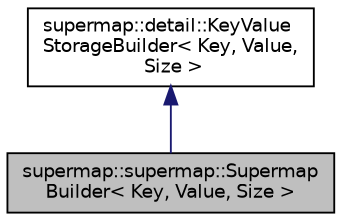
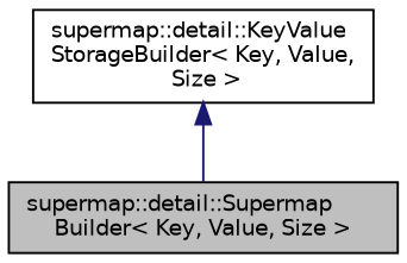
  digraph {
    node [color=black fontname=Helvetica fontsize=10 shape=record style=filled]
-   n1 [fillcolor=grey75 fontcolor=black height=0.2 label="supermap::supermap::Supermap\lBuilder\< Key, Value, Size \>" width=0.4]
+   n1 [fillcolor=grey75 fontcolor=black height=0.2 label="supermap::detail::Supermap\lBuilder\< Key, Value, Size \>" width=0.4]
    n2 [fillcolor=white height=0.2 label="supermap::detail::KeyValue\lStorageBuilder\< Key, Value,\l Size \>" width=0.4]
    n2 -> n1 [color=midnightblue dir=back fontname=Helvetica fontsize=10 labelfontname=Helvetica labelfontsize=10 style=solid]
  }
